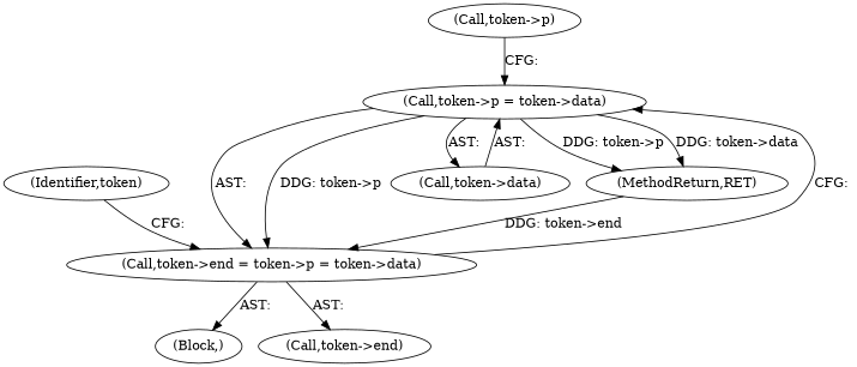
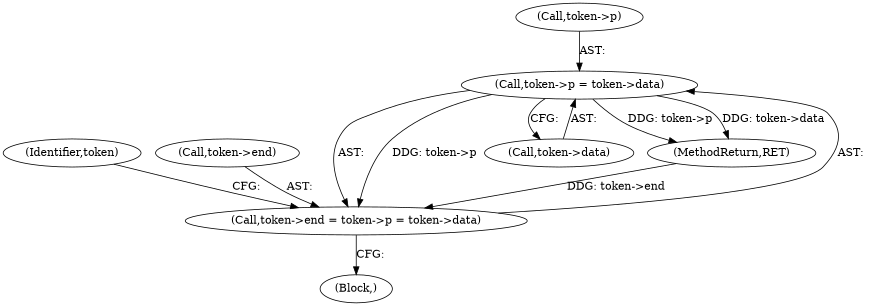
  digraph {
    n1 [label="(Call,token->p = token->data)"]
    n2 [label="(Call,token->end = token->p = token->data)"]
    n3 [label="(Call,token->data)"]
    n4 [label="(MethodReturn,RET)"]
    n5 [label="(Block,)"]
    n6 [label="(Identifier,token)"]
    n7 [label="(Call,token->end)"]
    n8 [label="(Call,token->p)"]
    n1 -> n2 [label="AST: "]
    n1 -> n2 [label="DDG: token->p"]
-   n1 -> n3 [label="AST: "]
+   n1 -> n3 [label="CFG: "]
    n1 -> n4 [label="DDG: token->p"]
    n1 -> n4 [label="DDG: token->data"]
-   n2 -> n1 [label="CFG: "]
-   n2 -> n5 [label="AST: "]
+   n2 -> n1 [label="AST: "]
+   n2 -> n5 [label="CFG: "]
    n3 -> n1 [label="AST: "]
    n4 -> n2 [label="DDG: token->end"]
    n6 -> n2 [label="CFG: "]
-   n2 -> n7 [label="AST: "]
-   n8 -> n1 [label="CFG: "]
+   n7 -> n2 [label="AST: "]
+   n8 -> n1 [label="AST: "]
  }
